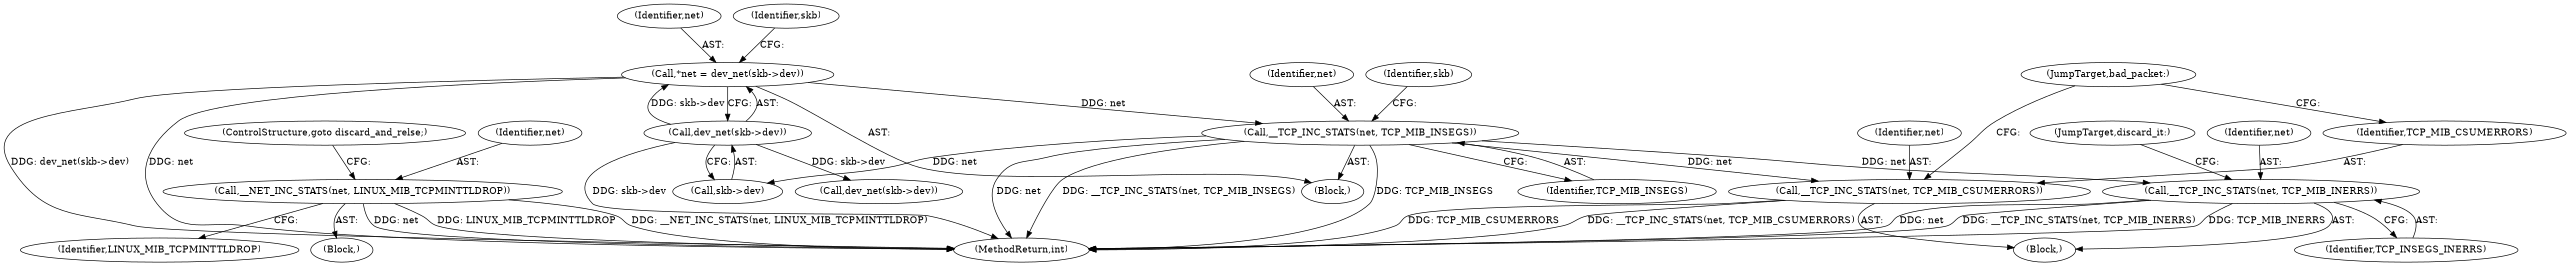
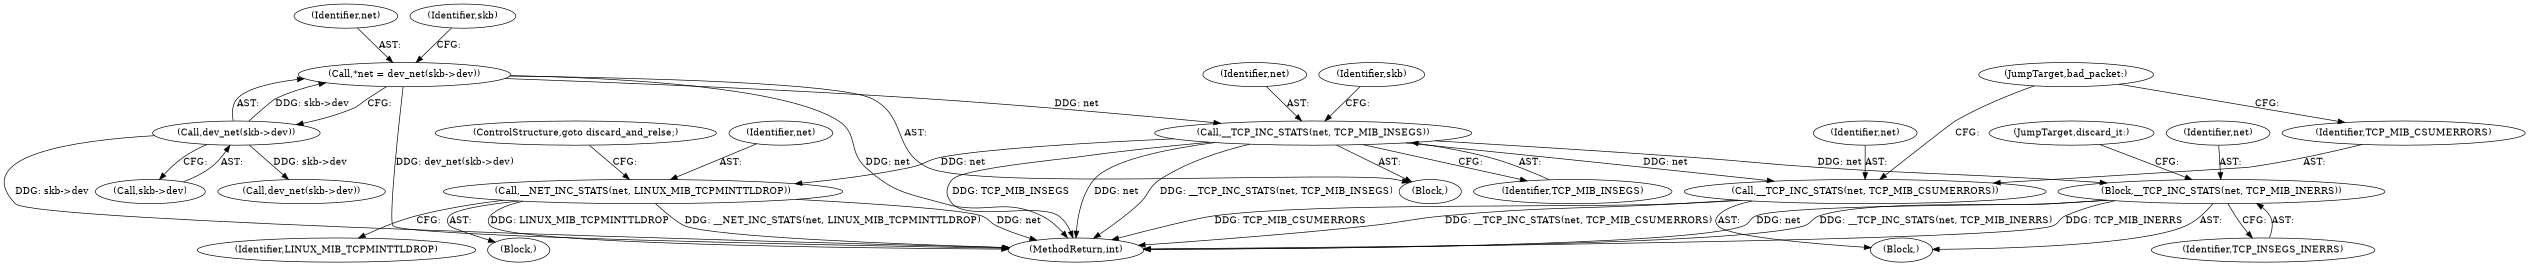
  digraph {
    n1 [label="(Call,*net = dev_net(skb->dev))"]
    n2 [label="(Call,dev_net(skb->dev))"]
    n3 [label="(Call,__TCP_INC_STATS(net, TCP_MIB_INSEGS))"]
    n4 [label="(MethodReturn,int)"]
    n5 [label="(Block,)"]
    n6 [label="(Call,skb->dev)"]
    n7 [label="(Call,dev_net(skb->dev))"]
    n8 [label="(Call,__NET_INC_STATS(net, LINUX_MIB_TCPMINTTLDROP))"]
    n9 [label="(Call,__TCP_INC_STATS(net, TCP_MIB_CSUMERRORS))"]
-   n10 [label="(Call,__TCP_INC_STATS(net, TCP_MIB_INERRS))"]
+   n10 [label="(Block,__TCP_INC_STATS(net, TCP_MIB_INERRS))"]
    n11 [label="(Identifier,TCP_MIB_INSEGS)"]
    n12 [label="(Identifier,LINUX_MIB_TCPMINTTLDROP)"]
    n13 [label="(Block,)"]
    n14 [label="(Block,)"]
    n15 [label="(Identifier,TCP_INSEGS_INERRS)"]
    n16 [label="(Identifier,TCP_MIB_CSUMERRORS)"]
    n17 [label="(Identifier,net)"]
    n18 [label="(Identifier,net)"]
    n19 [label="(Identifier,net)"]
    n20 [label="(JumpTarget,discard_it:)"]
    n21 [label="(ControlStructure,goto discard_and_relse;)"]
    n22 [label="(Identifier,net)"]
    n23 [label="(Identifier,skb)"]
    n24 [label="(Identifier,skb)"]
    n25 [label="(Identifier,net)"]
    n26 [label="(JumpTarget,bad_packet:)"]
    n1 -> n2 [label="CFG: "]
    n1 -> n3 [label="DDG: net"]
    n1 -> n4 [label="DDG: dev_net(skb->dev)"]
    n1 -> n4 [label="DDG: net"]
    n1 -> n5 [label="AST: "]
    n2 -> n1 [label="AST: "]
    n2 -> n1 [label="DDG: skb->dev"]
    n2 -> n4 [label="DDG: skb->dev"]
    n2 -> n6 [label="CFG: "]
    n2 -> n7 [label="DDG: skb->dev"]
    n3 -> n4 [label="DDG: TCP_MIB_INSEGS"]
    n3 -> n4 [label="DDG: net"]
    n3 -> n4 [label="DDG: __TCP_INC_STATS(net, TCP_MIB_INSEGS)"]
    n3 -> n5 [label="AST: "]
-   n3 -> n6 [label="DDG: net"]
+   n3 -> n8 [label="DDG: net"]
    n3 -> n9 [label="DDG: net"]
    n3 -> n10 [label="DDG: net"]
    n3 -> n11 [label="CFG: "]
    n6 -> n2 [label="AST: "]
    n8 -> n4 [label="DDG: LINUX_MIB_TCPMINTTLDROP"]
    n8 -> n4 [label="DDG: __NET_INC_STATS(net, LINUX_MIB_TCPMINTTLDROP)"]
    n8 -> n4 [label="DDG: net"]
    n8 -> n12 [label="CFG: "]
    n8 -> n13 [label="AST: "]
    n9 -> n4 [label="DDG: __TCP_INC_STATS(net, TCP_MIB_CSUMERRORS)"]
    n9 -> n4 [label="DDG: TCP_MIB_CSUMERRORS"]
    n9 -> n14 [label="AST: "]
    n10 -> n4 [label="DDG: __TCP_INC_STATS(net, TCP_MIB_INERRS)"]
    n10 -> n4 [label="DDG: TCP_MIB_INERRS"]
    n10 -> n4 [label="DDG: net"]
    n10 -> n14 [label="AST: "]
    n10 -> n15 [label="CFG: "]
    n11 -> n3 [label="AST: "]
    n15 -> n10 [label="AST: "]
    n16 -> n9 [label="AST: "]
    n17 -> n9 [label="AST: "]
    n18 -> n3 [label="AST: "]
    n19 -> n1 [label="AST: "]
    n20 -> n10 [label="CFG: "]
    n21 -> n8 [label="CFG: "]
    n22 -> n10 [label="AST: "]
    n23 -> n3 [label="CFG: "]
    n24 -> n1 [label="CFG: "]
    n25 -> n8 [label="AST: "]
    n26 -> n9 [label="CFG: "]
    n26 -> n16 [label="CFG: "]
  }
